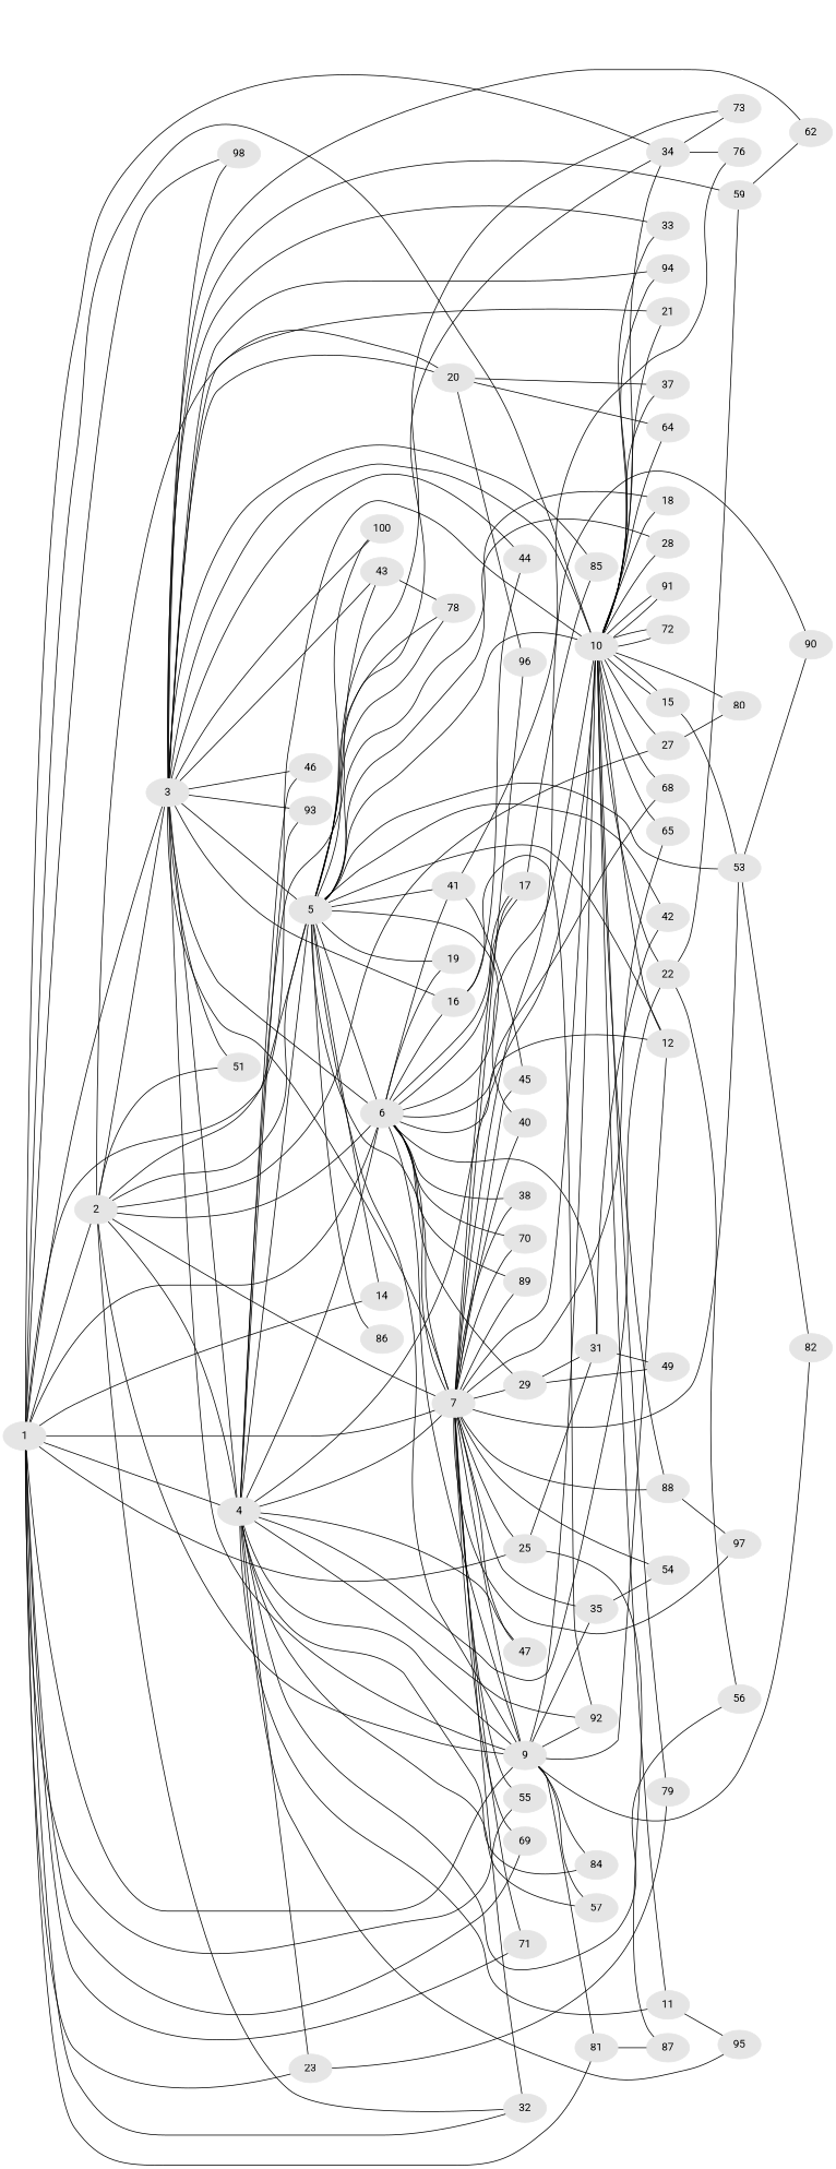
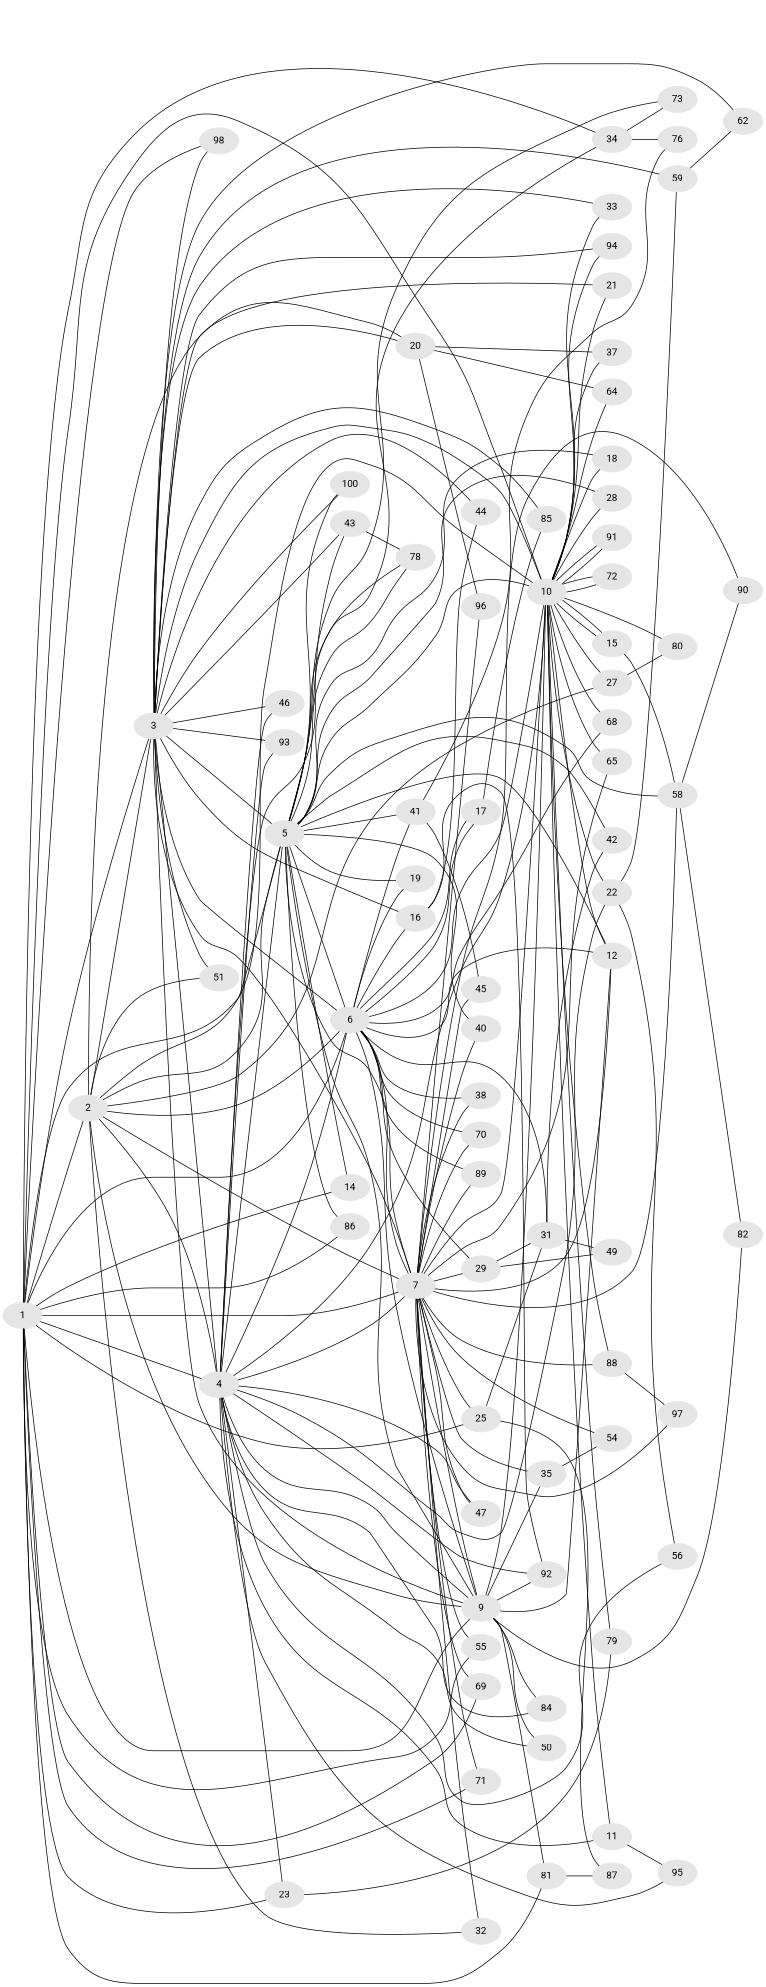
  graph {
    fontname=Roboto
    rankdir=LR
    node [color=gray90 fontname=Roboto style=filled]
    edge [fontname=Roboto]
    1 [super="+48"]
    2 [super="+30"]
    3 [super="+53"]
    4 [super="+36"]
    5 [super="+13"]
    6 [super="+26"]
    7 [super="+8"]
    9 [super="+66"]
    10 [super="+75"]
    14 [super="+39"]
    23
    25 [super="+63"]
    34 [super="+52"]
    55
    69
    71
    81
    86
    98
    20
    27
    32
    51
    16 [super="+24"]
    21
    33
    43
    44
    46 [super="+61"]
    59
    62
    85
    93
    94
    100
    11
    22
    47
    56
-   57
+   57 [label=50]
    78 [super="+83"]
    84
    92 [super="+99"]
    95
    12 [super="+74"]
    18
    19
    28
    40
    41
    42
-   58 [super="+77" label=53]
+   58 [super="+77"]
    73
    17 [super="+67"]
    29
    31 [super="+50"]
    38
    68
    70
    89
    35
    45
    54
    65
    88
    90
    96
    97
    82
    15
    37
    64
    72
    79
    80
    91
    87
    76
    49
    1 -- 2
    1 -- 3 [weight=2]
    1 -- 4
    1 -- 5
    1 -- 6
    1 -- 7 [weight=3]
    1 -- 9
    1 -- 10
    1 -- 14 [weight=2]
    1 -- 23
    1 -- 25
    1 -- 34
    1 -- 55
    1 -- 69
    1 -- 71
    1 -- 81
-   1 -- 32
+   1 -- 86
    1 -- 98
    2 -- 3
    2 -- 4
    2 -- 5 [weight=2]
    2 -- 6
    2 -- 7 [weight=2]
    2 -- 9
    2 -- 10
    2 -- 20
    2 -- 27
    2 -- 32
    2 -- 51
    3 -- 4
    3 -- 5
    3 -- 6
    3 -- 7 [weight=2]
    3 -- 9 [weight=2]
    3 -- 10
    3 -- 98
    3 -- 20
    3 -- 51
    3 -- 16 [weight=2]
    3 -- 21
    3 -- 33
    3 -- 43
    3 -- 44
    3 -- 46 [weight=2]
    3 -- 59
    3 -- 62
    3 -- 85
    3 -- 93
    3 -- 94
    3 -- 100
    4 -- 5
    4 -- 6
    4 -- 7 [weight=2]
    4 -- 9 [weight=2]
    4 -- 10
    4 -- 23
    4 -- 46
    4 -- 93
    4 -- 11
    4 -- 22
    4 -- 47
    4 -- 56
    4 -- 57
    4 -- 78
    4 -- 84
    4 -- 92
    4 -- 95
    5 -- 6
    5 -- 7 [weight=2]
    5 -- 9
    5 -- 10
    5 -- 14
    5 -- 34
    5 -- 86
    5 -- 43
    5 -- 100
    5 -- 78
    5 -- 12
    5 -- 18
    5 -- 19
    5 -- 28
    5 -- 40
    5 -- 41
    5 -- 42
    5 -- 58
    5 -- 73
    6 -- 7 [weight=2]
    6 -- 9
    6 -- 10
    6 -- 16
    6 -- 12
    6 -- 19
    6 -- 41
    6 -- 17 [weight=2]
    6 -- 17
    6 -- 29
    6 -- 31
    6 -- 38
    6 -- 68
    6 -- 70
    6 -- 89
    7 -- 9 [weight=2]
    7 -- 10 [weight=2]
    7 -- 25 [weight=2]
    7 -- 55
    7 -- 69
    7 -- 71
    7 -- 32
    7 -- 47
-   7 -- 17
+   7 -- 12
    7 -- 40
    7 -- 58
    7 -- 29
    7 -- 38
    7 -- 70
    7 -- 89
    7 -- 35
    7 -- 45
    7 -- 54
    7 -- 65
    7 -- 88
    7 -- 90
    7 -- 96
    7 -- 97
    9 -- 10
    9 -- 81
    9 -- 57
    9 -- 84
    9 -- 92
    9 -- 12
    9 -- 35
    9 -- 82
-   10 -- 34
    10 -- 27
    10 -- 21
    10 -- 33
    10 -- 94
    10 -- 11
    10 -- 22
    10 -- 12
    10 -- 18
    10 -- 28
    10 -- 68
    10 -- 65
    10 -- 88
    10 -- 15
    10 -- 15
    10 -- 37
    10 -- 64
    10 -- 72
    10 -- 72
    10 -- 79
    10 -- 80
    10 -- 91
    10 -- 91
    23 -- 79
    25 -- 31
    25 -- 87
    34 -- 73
    34 -- 76
    81 -- 87
    20 -- 96
    20 -- 37
    20 -- 64
    27 -- 80
    16 -- 44
    16 -- 92
    43 -- 78
    59 -- 62
    11 -- 95
    22 -- 59
    22 -- 56
    41 -- 45
    41 -- 76
    58 -- 90
    58 -- 82
    17 -- 85
    29 -- 31
    29 -- 49
    31 -- 42
    31 -- 49
    35 -- 54
    88 -- 97
    15 -- 58
  }
